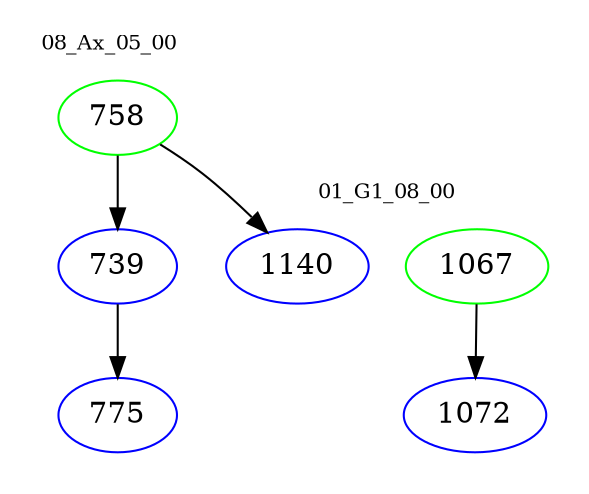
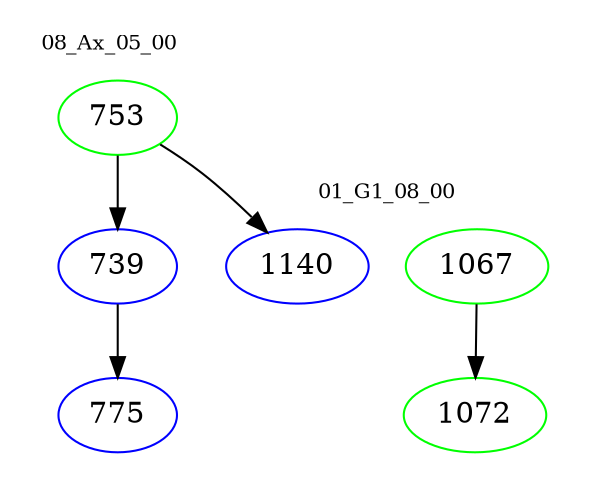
  digraph {
    node [color=blue]
    edge [color=black]
-   n1 [color=green label=758]
+   n1 [color=green label=753]
    n2 [label=739]
    n3 [label=775]
    n4 [color=green label=1067]
-   n5 [label=1072]
+   n5 [color=green label=1072]
    n6 [label=1140]
    subgraph cluster_1 {
      color=white
      fontsize=10
      label="08_Ax_05_00"
      n1
      n2
      n3
    }
    subgraph cluster_2 {
      color=white
      fontsize=10
      label="01_G1_08_00"
      n4
      n5
      n6
    }
    n1 -> n2
    n1 -> n6
    n2 -> n3
    n4 -> n5
  }
